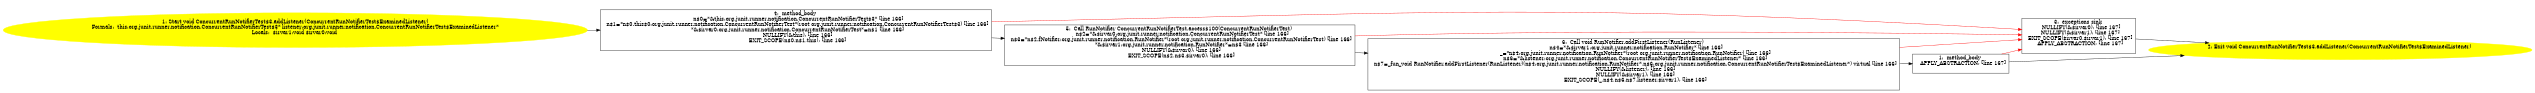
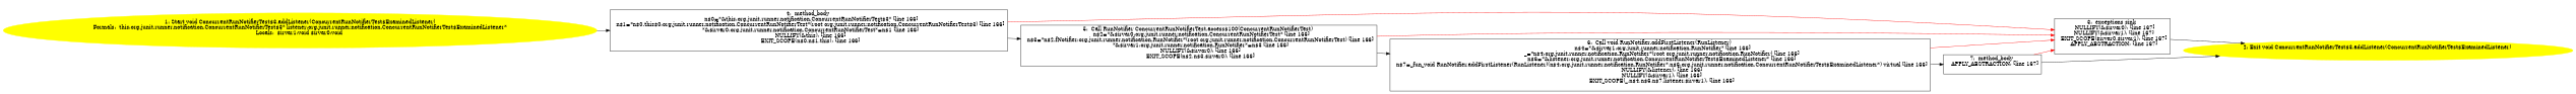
  digraph {
    rankdir=LR
    node [shape=box]
    n1 [color=yellow label="1: Start void ConcurrentRunNotifierTest$3.addListener(ConcurrentRunNotifierTest$ExaminedListener)\nFormals:  this:org.junit.runner.notification.ConcurrentRunNotifierTest$3* listener:org.junit.runner.notification.ConcurrentRunNotifierTest$ExaminedListener*\nLocals:  $irvar1:void $irvar0:void \n  " style=filled shape=""]
    n2 [label="4:  method_body \n   n$0=*&this:org.junit.runner.notification.ConcurrentRunNotifierTest$3* [line 166]\n  n$1=*n$0.this$0:org.junit.runner.notification.ConcurrentRunNotifierTest*(root org.junit.runner.notification.ConcurrentRunNotifierTest$3) [line 166]\n  *&$irvar0:org.junit.runner.notification.ConcurrentRunNotifierTest*=n$1 [line 166]\n  NULLIFY(&this); [line 166]\n  EXIT_SCOPE(n$0,n$1,this); [line 166]\n "]
    n3 [label="3:  exceptions sink \n   NULLIFY(&$irvar0); [line 167]\n  NULLIFY(&$irvar1); [line 167]\n  EXIT_SCOPE($irvar0,$irvar1); [line 167]\n  APPLY_ABSTRACTION; [line 167]\n "]
    n4 [label="5:  Call RunNotifier ConcurrentRunNotifierTest.access$100(ConcurrentRunNotifierTest) \n   n$2=*&$irvar0:org.junit.runner.notification.ConcurrentRunNotifierTest* [line 166]\n  n$3=*n$2.fNotifier:org.junit.runner.notification.RunNotifier*(root org.junit.runner.notification.ConcurrentRunNotifierTest) [line 166]\n  *&$irvar1:org.junit.runner.notification.RunNotifier*=n$3 [line 166]\n  NULLIFY(&$irvar0); [line 166]\n  EXIT_SCOPE(n$2,n$3,$irvar0); [line 166]\n "]
    n5 [color=yellow label="2: Exit void ConcurrentRunNotifierTest$3.addListener(ConcurrentRunNotifierTest$ExaminedListener) \n  " style=filled shape=""]
    n6 [label="6:  Call void RunNotifier.addFirstListener(RunListener) \n   n$4=*&$irvar1:org.junit.runner.notification.RunNotifier* [line 166]\n  _=*n$4:org.junit.runner.notification.RunNotifier*(root org.junit.runner.notification.RunNotifier) [line 166]\n  n$6=*&listener:org.junit.runner.notification.ConcurrentRunNotifierTest$ExaminedListener* [line 166]\n  n$7=_fun_void RunNotifier.addFirstListener(RunListener)(n$4:org.junit.runner.notification.RunNotifier*,n$6:org.junit.runner.notification.ConcurrentRunNotifierTest$ExaminedListener*) virtual [line 166]\n  NULLIFY(&listener); [line 166]\n  NULLIFY(&$irvar1); [line 166]\n  EXIT_SCOPE(_,n$4,n$6,n$7,listener,$irvar1); [line 166]\n "]
-   n7 [label="1:  method_body \n   APPLY_ABSTRACTION; [line 167]\n "]
+   n7 [label="7:  method_body \n   APPLY_ABSTRACTION; [line 167]\n "]
    n1 -> n2
    n2 -> n3 [color=red]
    n2 -> n4
    n3 -> n5
    n4 -> n3 [color=red]
    n4 -> n6
    n6 -> n3 [color=red]
    n6 -> n7
    n7 -> n3 [color=red]
    n7 -> n5
  }
